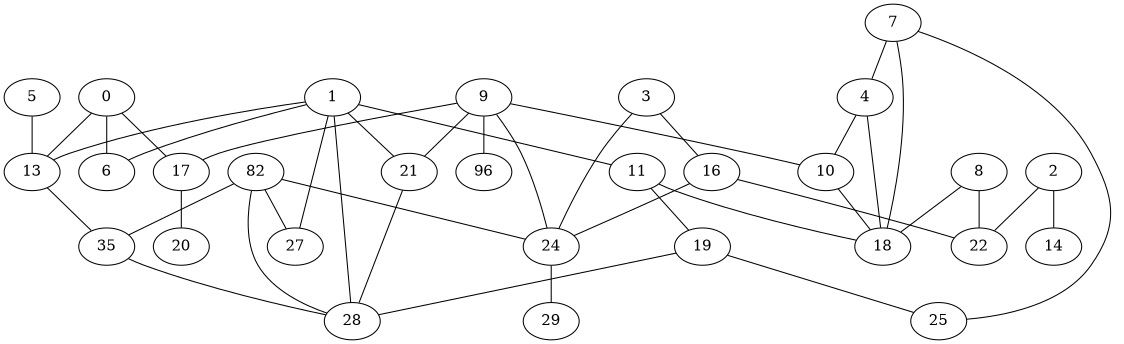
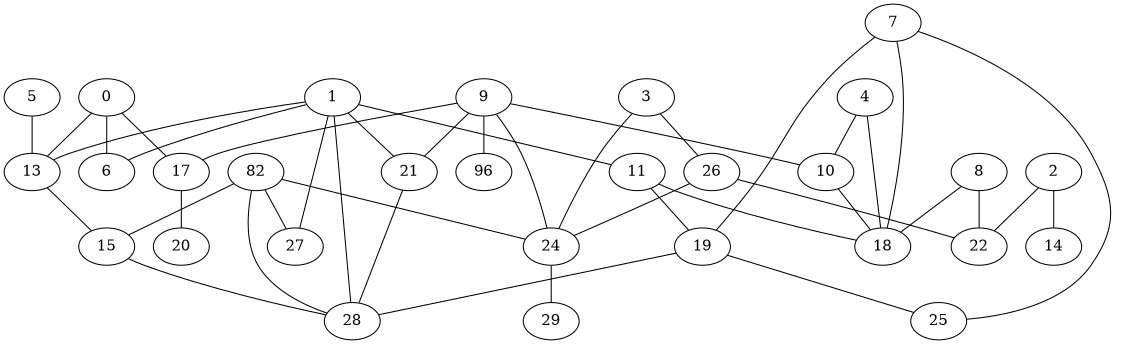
  graph {
    n1 [label=96]
    9
    17
    24
    10
    21
    20
    29
    19
    28
    25
    18
    1
    27
    13
    6
    11
-   15 [label=35]
+   15
    n19 [label=82]
    4
    5
    7
    2
    22
    14
-   16
+   16 [label=26]
    3
    0
    8
    9 -- n1
    9 -- 17
    9 -- 24
    9 -- 10
    9 -- 21
    17 -- 20
    24 -- 29
    10 -- 18
    21 -- 28
    19 -- 28
    19 -- 25
    1 -- 21
    1 -- 28
    1 -- 27
    1 -- 13
    1 -- 6
    1 -- 11
    13 -- 15
    11 -- 19
    11 -- 18
    15 -- 28
    n19 -- 24
    n19 -- 28
    n19 -- 27
    n19 -- 15
    4 -- 10
    4 -- 18
    5 -- 13
-   7 -- 4
+   7 -- 19
    7 -- 25
    7 -- 18
    2 -- 22
    2 -- 14
    16 -- 24
    16 -- 22
    3 -- 24
    3 -- 16
    0 -- 17
    0 -- 13
    0 -- 6
    8 -- 18
    8 -- 22
  }
